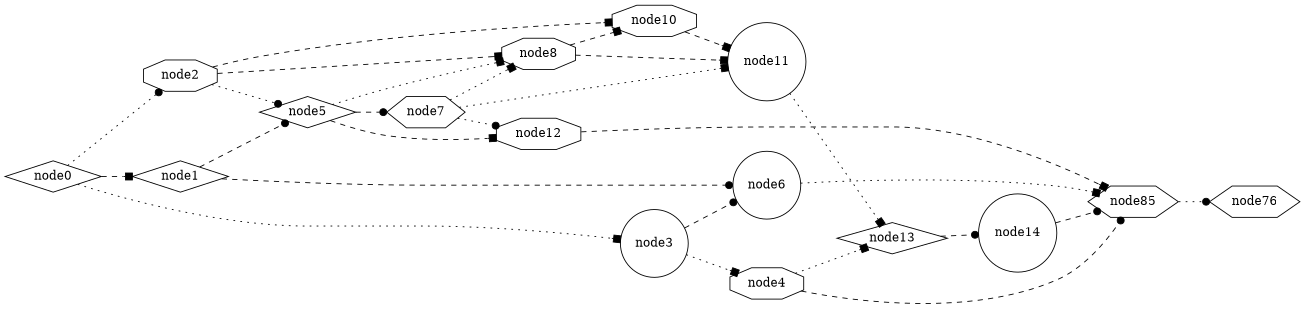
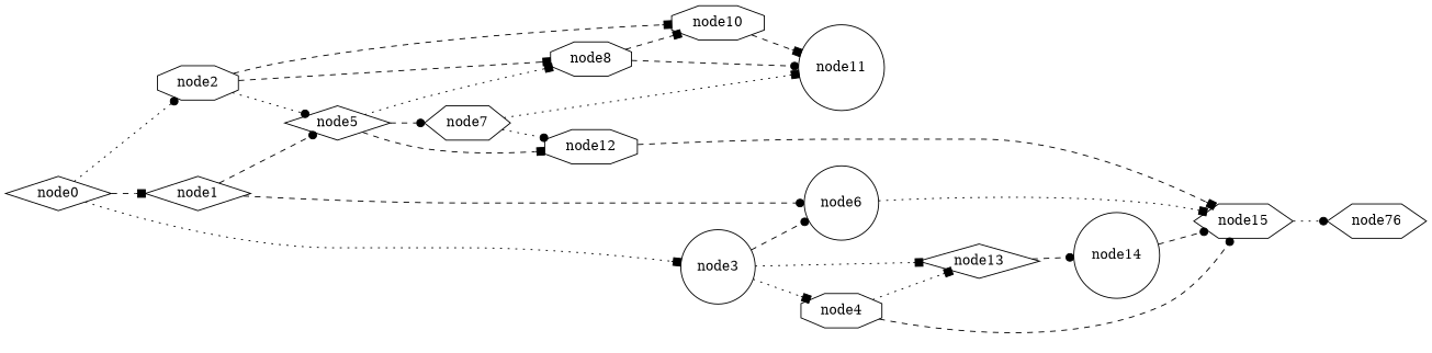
  digraph {
    rankdir=LR
    node [shape=octagon]
    edge [arrowhead=box style=dashed]
-   node15 [shape=hexagon label=node85]
+   node15 [shape=hexagon]
    n2 [label=node76 shape=hexagon]
    node14 [shape=circle]
    node13 [shape=diamond]
    node12
    node11 [shape=circle]
    node10
    node8
    node7 [shape=hexagon]
    node6 [shape=circle]
    node5 [shape=diamond]
    node4
    node3 [shape=circle]
    node2
    node1 [shape=diamond]
    node0 [shape=diamond]
    node15 -> n2 [arrowhead=dot style=dotted]
    node14 -> node15 [arrowhead=dot]
    node13 -> node14 [arrowhead=dot]
    node12 -> node15
-   node11 -> node13 [style=dotted]
+   node3 -> node13 [style=dotted]
    node10 -> node11
-   node8 -> node11
+   node8 -> node11 [arrowhead=dot]
    node8 -> node10
    node7 -> node12 [arrowhead=dot style=dotted]
    node7 -> node11 [style=dotted]
-   node7 -> node8 [style=dotted]
    node6 -> node15 [style=dotted]
    node5 -> node12
    node5 -> node8 [style=dotted]
    node5 -> node7 [arrowhead=dot]
    node4 -> node15 [arrowhead=dot]
    node4 -> node13 [style=dotted]
    node3 -> node6 [arrowhead=dot]
    node3 -> node4 [style=dotted]
    node2 -> node10
    node2 -> node8
    node2 -> node5 [arrowhead=dot style=dotted]
    node1 -> node6 [arrowhead=dot]
    node1 -> node5 [arrowhead=dot]
    node0 -> node3 [style=dotted]
    node0 -> node2 [arrowhead=dot style=dotted]
    node0 -> node1
  }
